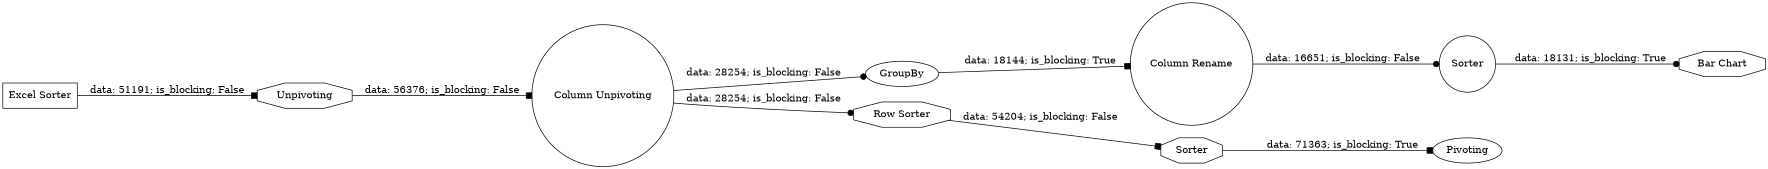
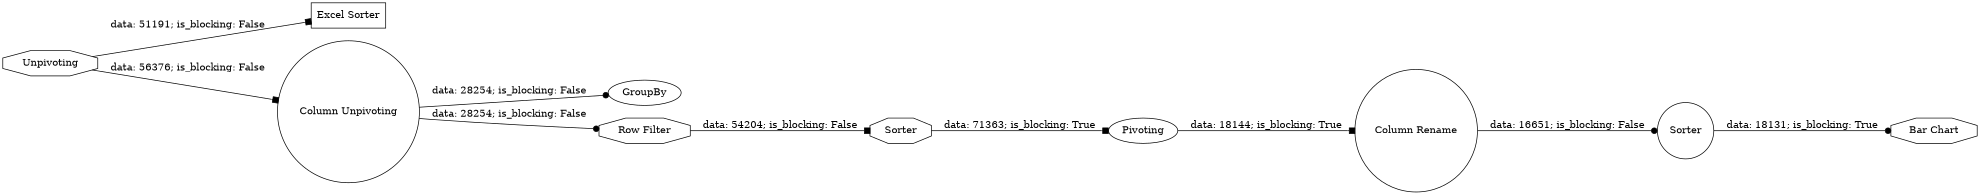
  digraph {
    rankdir=LR
    node [shape=octagon]
    edge [arrowhead=box]
    n1 [label=Sorter]
    n2 [label=Pivoting shape=ellipse]
    n3 [label="Excel Sorter" shape=box]
    n4 [label=Unpivoting]
    n5 [label="Column Unpivoting" shape=circle]
    n6 [label="Column Rename" shape=circle]
    n7 [label=Sorter shape=circle]
    n8 [label="Bar Chart"]
    n9 [label=GroupBy shape=ellipse]
-   n10 [label="Row Sorter"]
+   n10 [label="Row Filter"]
    n1 -> n2 [label="data: 71363; is_blocking: True"]
-   n3 -> n4 [label="data: 51191; is_blocking: False"]
+   n4 -> n3 [label="data: 51191; is_blocking: False"]
    n4 -> n5 [label="data: 56376; is_blocking: False"]
    n5 -> n9 [arrowhead=dot label="data: 28254; is_blocking: False"]
    n5 -> n10 [arrowhead=dot label="data: 28254; is_blocking: False"]
    n6 -> n7 [arrowhead=dot label="data: 16651; is_blocking: False"]
    n7 -> n8 [arrowhead=dot label="data: 18131; is_blocking: True"]
-   n9 -> n6 [label="data: 18144; is_blocking: True"]
+   n2 -> n6 [label="data: 18144; is_blocking: True"]
    n10 -> n1 [label="data: 54204; is_blocking: False"]
  }
